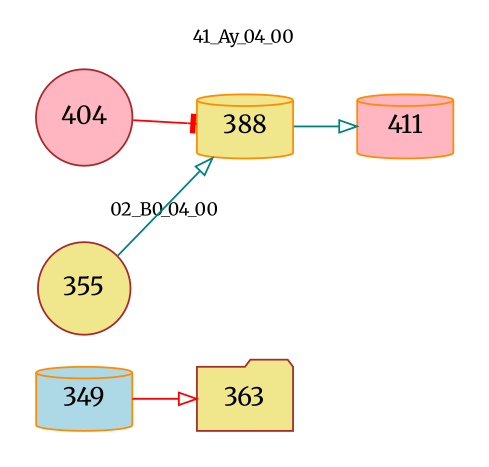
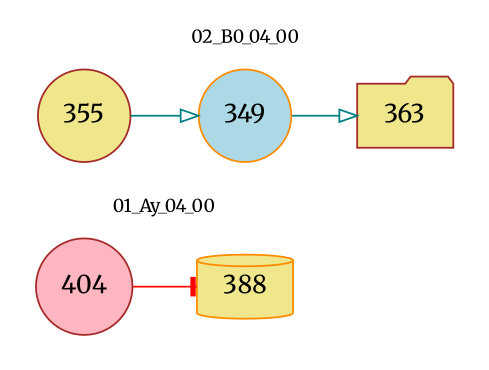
  digraph {
    fontname=Merriweather
    rankdir=LR
    node [color=brown fillcolor=khaki fontname=Merriweather shape=circle style=filled]
    edge [arrowhead=onormal color=red fontname=Merriweather]
    n1 [fillcolor=lightpink label=404]
    n2 [color=darkorange label=388 shape=cylinder]
-   n3 [color=darkorange fillcolor=lightpink label=411 shape=cylinder]
    n4 [label=355]
-   n5 [color=darkorange fillcolor=lightblue label=349 shape=cylinder]
+   n5 [color=darkorange fillcolor=lightblue label=349]
    n6 [label=363 shape=folder]
    subgraph cluster_1 {
      color=white
      fontsize=10
-     label="41_Ay_04_00"
+     label="01_Ay_04_00"
      n1
      n2
-     n3
    }
    subgraph cluster_2 {
      color=white
      fontsize=10
      label="02_B0_04_00"
      n4
      n5
      n6
    }
    n1 -> n2 [arrowhead=tee]
-   n2 -> n3 [color=teal]
-   n4 -> n2 [color=teal]
-   n5 -> n6
+   n4 -> n5 [color=teal]
+   n5 -> n6 [color=teal]
  }
